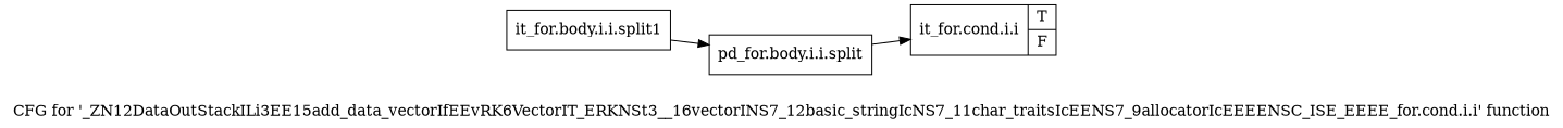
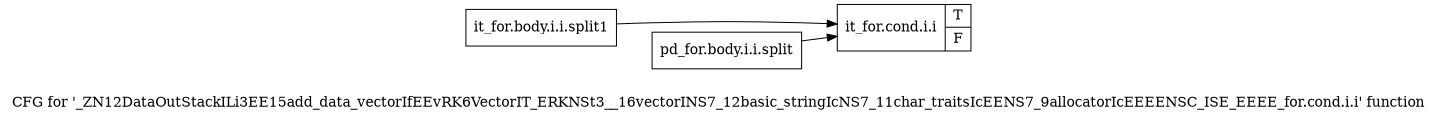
  digraph {
    label="CFG for '_ZN12DataOutStackILi3EE15add_data_vectorIfEEvRK6VectorIT_ERKNSt3__16vectorINS7_12basic_stringIcNS7_11char_traitsIcEENS7_9allocatorIcEEEENSC_ISE_EEEE_for.cond.i.i' function"
    rankdir=LR
    node [shape=record]
    n1 [label="{it_for.cond.i.i|{<s0>T|<s1>F}}"]
    n2 [label="{it_for.body.i.i.split1}"]
    n3 [label="{pd_for.body.i.i.split}"]
-   n2 -> n3
+   n2 -> n1
    n3 -> n1
  }
